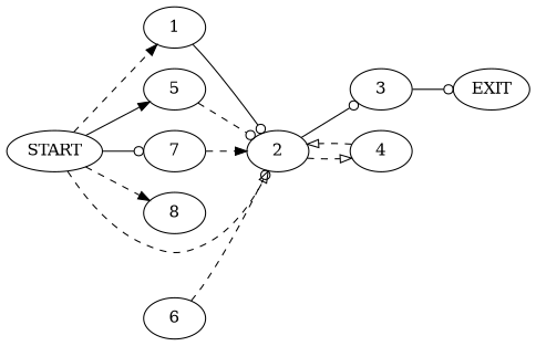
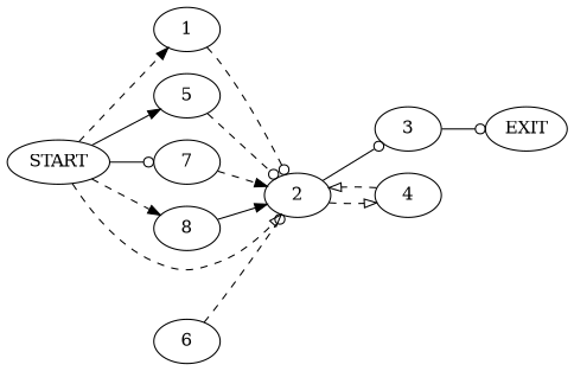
  digraph {
    rankdir=LR
    edge [arrowhead=odot style=dashed]
    n1 [label=START]
    1
    5
    7
    8
    2
    6
    n8 [label=EXIT]
    3
    4
    n1 -> 1 [arrowhead=normal]
    n1 -> 5 [arrowhead=normal style=solid]
    n1 -> 7 [style=solid]
    n1 -> 8 [arrowhead=normal]
    n1 -> 2 [arrowhead=onormal]
-   1 -> 2 [style=solid]
+   1 -> 2
    5 -> 2
    7 -> 2 [arrowhead=normal]
+   8 -> 2 [arrowhead=normal style=solid]
    2 -> 3 [style=solid]
    2 -> 4 [arrowhead=onormal]
    6 -> 2
    3 -> n8 [style=solid]
    4 -> 2 [arrowhead=onormal]
  }
